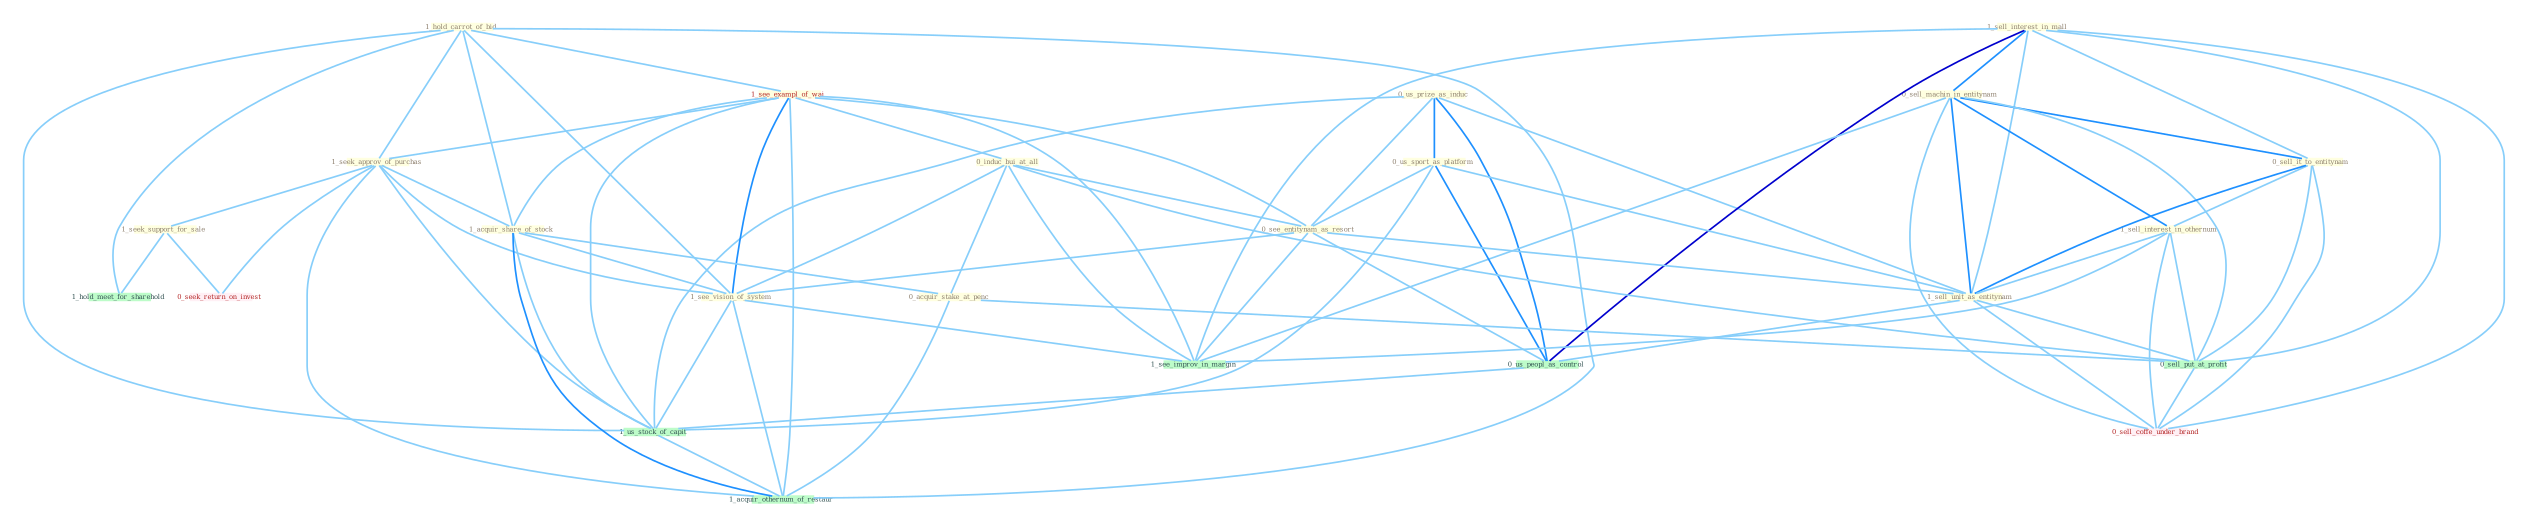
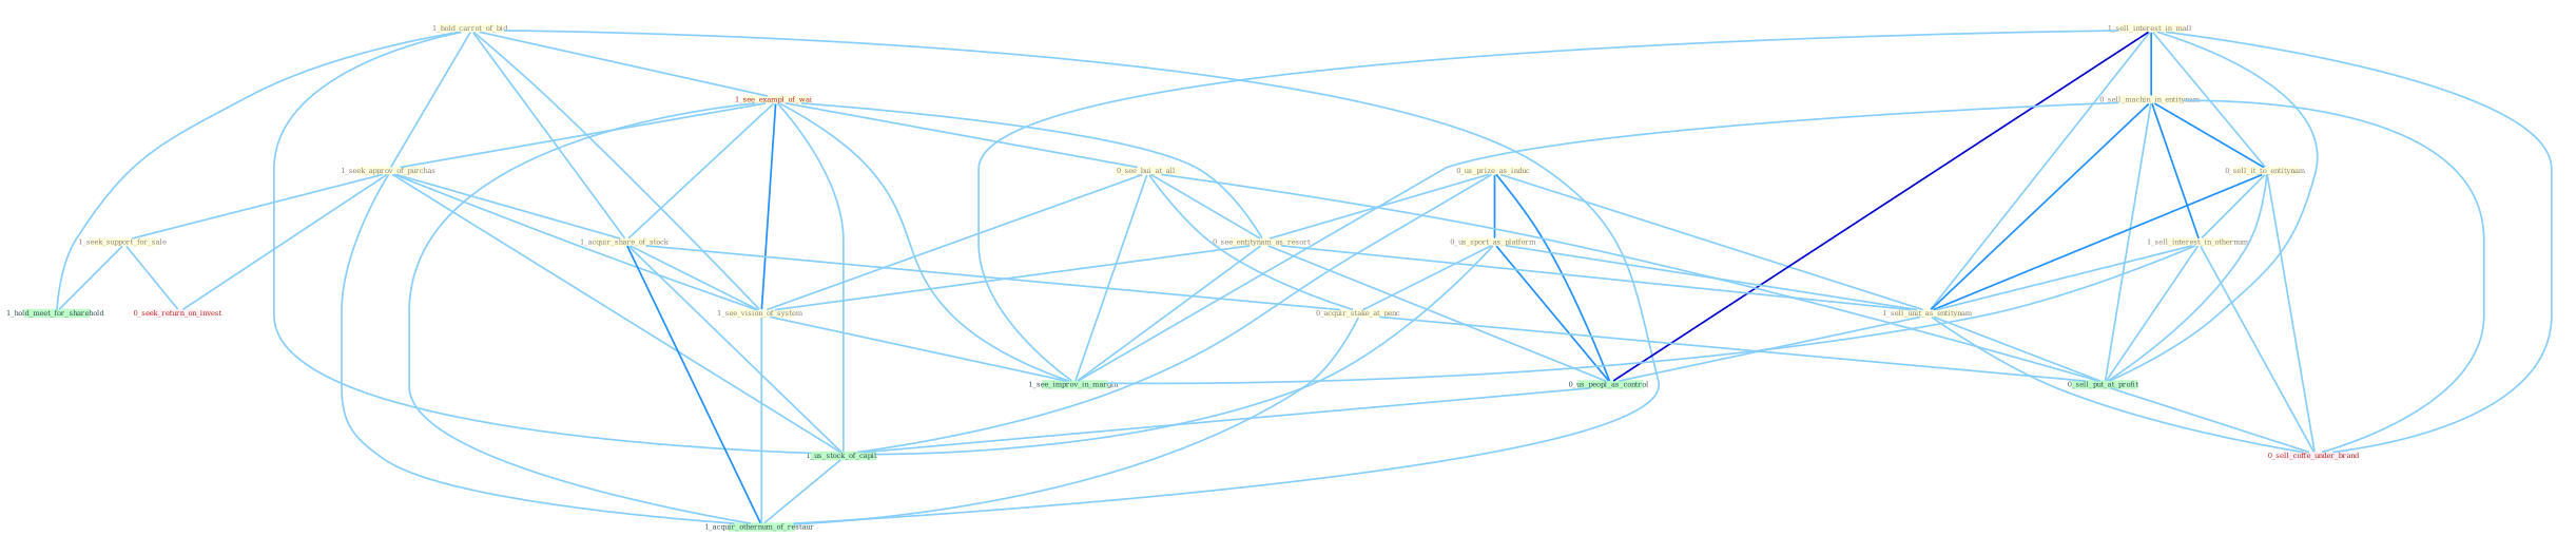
  graph {
    node [color="#ffffe0" fixedsize=true fontcolor="#8b7d6b" fontsize=4 shape=polygon style=filled]
    edge [color="#87cefa" w=1]
    "1_hold_carrot_of_bid " [height=.06 width=.5]
    "0_us_prize_as_induc " [height=.06 width=.5]
    "1_sell_interest_in_mall " [height=.06 width=.5]
    "0_sell_machin_in_entitynam " [height=.06 width=.5]
    "0_sell_it_to_entitynam " [height=.06 width=.5]
    "1_see_exampl_of_wai " [fontcolor="#b22222" height=.06 width=.5]
    "0_us_sport_as_platform " [height=.06 width=.5]
    "1_seek_approv_of_purchas " [height=.06 width=.5]
-   "0_see_bui_at_all " [height=.06 width=.5 label="0_induc_bui_at_all"]
+   "0_see_bui_at_all " [height=.06 width=.5]
    "0_see_entitynam_as_resort " [height=.06 width=.5]
    "1_sell_interest_in_othernum " [height=.06 width=.5]
    "1_acquir_share_of_stock " [height=.06 width=.5]
    "1_seek_support_for_sale " [height=.06 width=.5]
    "0_acquir_stake_at_penc " [height=.06 width=.5]
    "1_sell_unit_as_entitynam " [height=.06 width=.5]
    "1_see_vision_of_system " [height=.06 width=.5]
    "0_seek_return_on_invest " [color="#fff0f5" fontcolor="#b22222" height=.06 width=.5]
    "0_sell_coffe_under_brand " [color="#fff0f5" fontcolor="#b22222" height=.06 width=.5]
    "1_us_stock_of_capit " [color="#BDFCC9" fontcolor="#2f4f4f" height=.06 width=.5]
    "1_hold_meet_for_sharehold " [color="#BDFCC9" fontcolor="#2f4f4f" height=.06 width=.5]
    "1_acquir_othernum_of_restaur " [color="#BDFCC9" fontcolor="#2f4f4f" height=.06 width=.5]
    "0_us_peopl_as_control " [color="#BDFCC9" fontcolor="#2f4f4f" height=.06 width=.5]
    "0_sell_put_at_profit " [color="#BDFCC9" fontcolor="#2f4f4f" height=.06 width=.5]
    "1_see_improv_in_margin " [color="#BDFCC9" fontcolor="#2f4f4f" height=.06 width=.5]
    subgraph sub_1 {
      "1_hold_carrot_of_bid "
      "0_us_prize_as_induc "
      "1_sell_interest_in_mall "
      "0_sell_machin_in_entitynam "
      "0_sell_it_to_entitynam "
      "1_see_exampl_of_wai "
      "0_us_sport_as_platform "
      "1_seek_approv_of_purchas "
      "0_see_bui_at_all "
      "0_see_entitynam_as_resort "
      "1_sell_interest_in_othernum "
      "1_acquir_share_of_stock "
      "1_seek_support_for_sale "
      "0_acquir_stake_at_penc "
      "1_sell_unit_as_entitynam "
      "1_see_vision_of_system "
    }
    subgraph sub_2 {
      "0_seek_return_on_invest "
      "0_sell_coffe_under_brand "
    }
    "1_hold_carrot_of_bid " -- "1_see_exampl_of_wai "
    "1_hold_carrot_of_bid " -- "1_seek_approv_of_purchas "
    "1_hold_carrot_of_bid " -- "1_acquir_share_of_stock "
    "1_hold_carrot_of_bid " -- "1_see_vision_of_system "
    "1_hold_carrot_of_bid " -- "1_us_stock_of_capit "
    "1_hold_carrot_of_bid " -- "1_hold_meet_for_sharehold "
    "1_hold_carrot_of_bid " -- "1_acquir_othernum_of_restaur "
    "0_us_prize_as_induc " -- "0_us_sport_as_platform " [color="#1e90ff" w=2]
    "0_us_prize_as_induc " -- "0_see_entitynam_as_resort "
    "0_us_prize_as_induc " -- "1_sell_unit_as_entitynam "
    "0_us_prize_as_induc " -- "1_us_stock_of_capit "
    "0_us_prize_as_induc " -- "0_us_peopl_as_control " [color="#1e90ff" w=2]
    "1_sell_interest_in_mall " -- "0_sell_machin_in_entitynam " [color="#1e90ff" w=2]
    "1_sell_interest_in_mall " -- "0_sell_it_to_entitynam "
    "1_sell_interest_in_mall " -- "1_sell_unit_as_entitynam "
    "1_sell_interest_in_mall " -- "0_sell_coffe_under_brand "
    "1_sell_interest_in_mall " -- "0_us_peopl_as_control " [color="#0000cd" w=3]
    "1_sell_interest_in_mall " -- "0_sell_put_at_profit "
    "1_sell_interest_in_mall " -- "1_see_improv_in_margin "
    "0_sell_machin_in_entitynam " -- "0_sell_it_to_entitynam " [color="#1e90ff" w=2]
    "0_sell_machin_in_entitynam " -- "1_sell_interest_in_othernum " [color="#1e90ff" w=2]
    "0_sell_machin_in_entitynam " -- "1_sell_unit_as_entitynam " [color="#1e90ff" w=2]
    "0_sell_machin_in_entitynam " -- "0_sell_coffe_under_brand "
    "0_sell_machin_in_entitynam " -- "0_sell_put_at_profit "
    "0_sell_machin_in_entitynam " -- "1_see_improv_in_margin "
    "0_sell_it_to_entitynam " -- "1_sell_interest_in_othernum "
    "0_sell_it_to_entitynam " -- "1_sell_unit_as_entitynam " [color="#1e90ff" w=2]
    "0_sell_it_to_entitynam " -- "0_sell_coffe_under_brand "
    "0_sell_it_to_entitynam " -- "0_sell_put_at_profit "
    "1_see_exampl_of_wai " -- "1_seek_approv_of_purchas "
    "1_see_exampl_of_wai " -- "0_see_bui_at_all "
    "1_see_exampl_of_wai " -- "0_see_entitynam_as_resort "
    "1_see_exampl_of_wai " -- "1_acquir_share_of_stock "
    "1_see_exampl_of_wai " -- "1_see_vision_of_system " [color="#1e90ff" w=2]
    "1_see_exampl_of_wai " -- "1_us_stock_of_capit "
    "1_see_exampl_of_wai " -- "1_acquir_othernum_of_restaur "
    "1_see_exampl_of_wai " -- "1_see_improv_in_margin "
-   "0_us_sport_as_platform " -- "0_see_entitynam_as_resort "
+   "0_us_sport_as_platform " -- "0_acquir_stake_at_penc "
    "0_us_sport_as_platform " -- "1_sell_unit_as_entitynam "
    "0_us_sport_as_platform " -- "1_us_stock_of_capit "
    "0_us_sport_as_platform " -- "0_us_peopl_as_control " [color="#1e90ff" w=2]
    "1_seek_approv_of_purchas " -- "1_acquir_share_of_stock "
    "1_seek_approv_of_purchas " -- "1_seek_support_for_sale "
    "1_seek_approv_of_purchas " -- "1_see_vision_of_system "
    "1_seek_approv_of_purchas " -- "0_seek_return_on_invest "
    "1_seek_approv_of_purchas " -- "1_us_stock_of_capit "
    "1_seek_approv_of_purchas " -- "1_acquir_othernum_of_restaur "
    "0_see_bui_at_all " -- "0_see_entitynam_as_resort "
    "0_see_bui_at_all " -- "0_acquir_stake_at_penc "
    "0_see_bui_at_all " -- "1_see_vision_of_system "
    "0_see_bui_at_all " -- "0_sell_put_at_profit "
    "0_see_bui_at_all " -- "1_see_improv_in_margin "
    "0_see_entitynam_as_resort " -- "1_sell_unit_as_entitynam "
    "0_see_entitynam_as_resort " -- "1_see_vision_of_system "
    "0_see_entitynam_as_resort " -- "0_us_peopl_as_control "
    "0_see_entitynam_as_resort " -- "1_see_improv_in_margin "
    "1_sell_interest_in_othernum " -- "1_sell_unit_as_entitynam "
    "1_sell_interest_in_othernum " -- "0_sell_coffe_under_brand "
    "1_sell_interest_in_othernum " -- "0_sell_put_at_profit "
    "1_sell_interest_in_othernum " -- "1_see_improv_in_margin "
    "1_acquir_share_of_stock " -- "0_acquir_stake_at_penc "
    "1_acquir_share_of_stock " -- "1_see_vision_of_system "
    "1_acquir_share_of_stock " -- "1_us_stock_of_capit "
    "1_acquir_share_of_stock " -- "1_acquir_othernum_of_restaur " [color="#1e90ff" w=2]
    "1_seek_support_for_sale " -- "0_seek_return_on_invest "
    "1_seek_support_for_sale " -- "1_hold_meet_for_sharehold "
    "0_acquir_stake_at_penc " -- "1_acquir_othernum_of_restaur "
    "0_acquir_stake_at_penc " -- "0_sell_put_at_profit "
    "1_sell_unit_as_entitynam " -- "0_sell_coffe_under_brand "
    "1_sell_unit_as_entitynam " -- "0_us_peopl_as_control "
    "1_sell_unit_as_entitynam " -- "0_sell_put_at_profit "
-   "1_see_vision_of_system " -- "1_us_stock_of_capit "
    "1_see_vision_of_system " -- "1_acquir_othernum_of_restaur "
    "1_see_vision_of_system " -- "1_see_improv_in_margin "
    "1_us_stock_of_capit " -- "1_acquir_othernum_of_restaur "
    "0_us_peopl_as_control " -- "1_us_stock_of_capit "
    "0_sell_put_at_profit " -- "0_sell_coffe_under_brand "
  }
